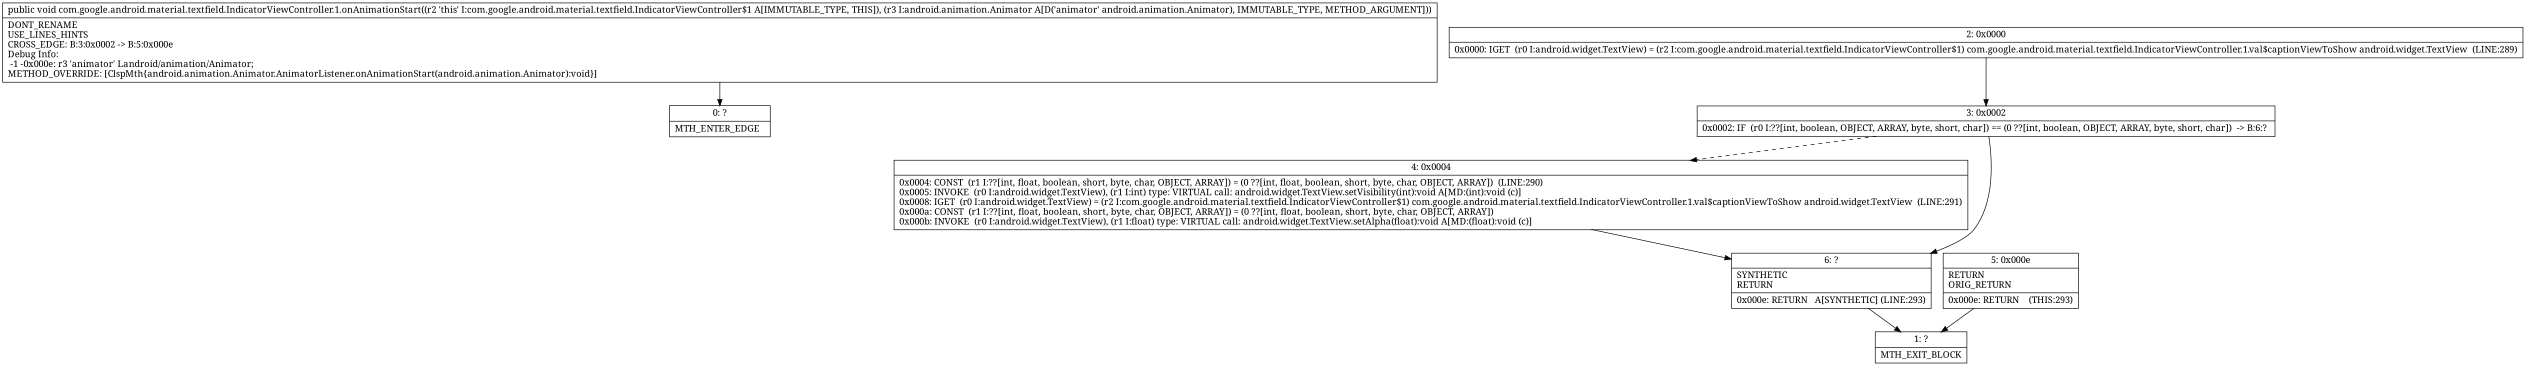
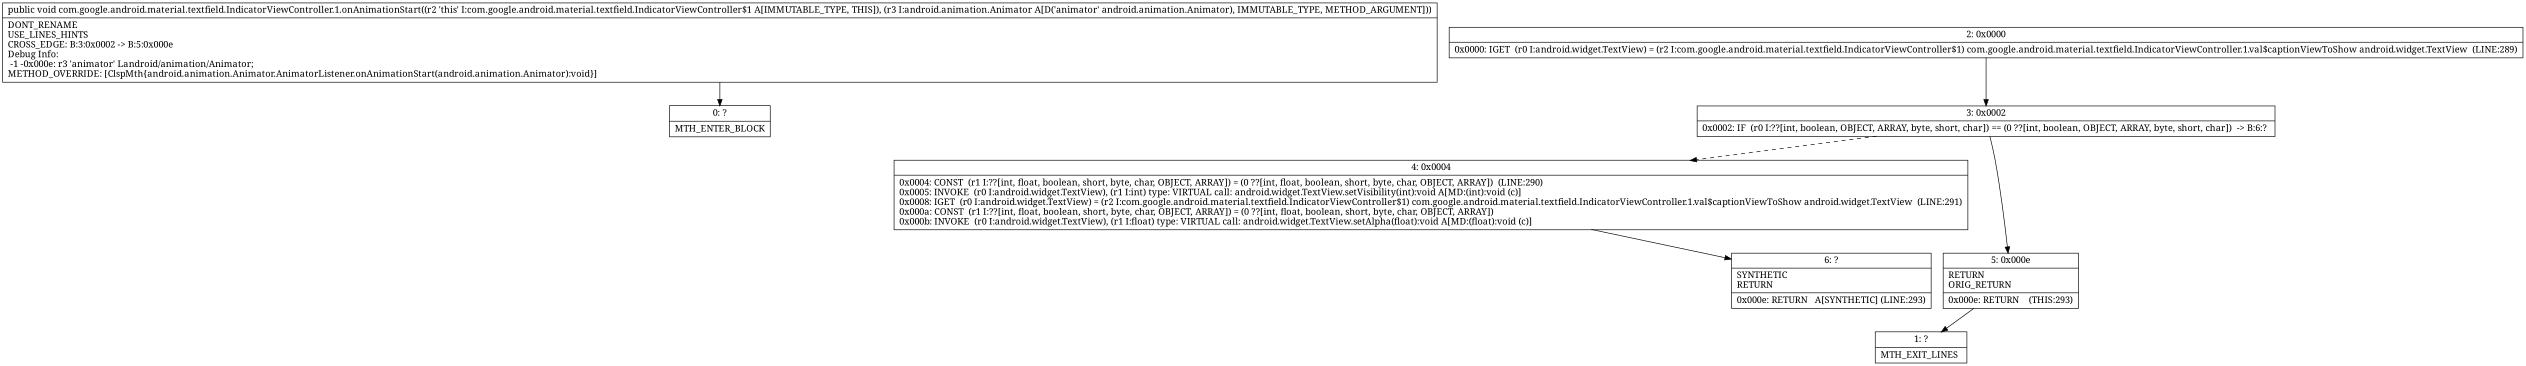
  digraph {
    fontname="Noto Serif"
    node [fontname="Noto Serif" shape=record]
    edge [fontname="Noto Serif"]
-   n1 [label="{0\:\ ?|MTH_ENTER_EDGE\l}"]
+   n1 [label="{0\:\ ?|MTH_ENTER_BLOCK\l}"]
    n2 [label="{2\:\ 0x0000|0x0000: IGET  (r0 I:android.widget.TextView) = (r2 I:com.google.android.material.textfield.IndicatorViewController$1) com.google.android.material.textfield.IndicatorViewController.1.val$captionViewToShow android.widget.TextView  (LINE:289)\l}"]
    n3 [label="{3\:\ 0x0002|0x0002: IF  (r0 I:??[int, boolean, OBJECT, ARRAY, byte, short, char]) == (0 ??[int, boolean, OBJECT, ARRAY, byte, short, char])  \-\> B:6:? \l}"]
    n4 [label="{4\:\ 0x0004|0x0004: CONST  (r1 I:??[int, float, boolean, short, byte, char, OBJECT, ARRAY]) = (0 ??[int, float, boolean, short, byte, char, OBJECT, ARRAY])  (LINE:290)\l0x0005: INVOKE  (r0 I:android.widget.TextView), (r1 I:int) type: VIRTUAL call: android.widget.TextView.setVisibility(int):void A[MD:(int):void (c)]\l0x0008: IGET  (r0 I:android.widget.TextView) = (r2 I:com.google.android.material.textfield.IndicatorViewController$1) com.google.android.material.textfield.IndicatorViewController.1.val$captionViewToShow android.widget.TextView  (LINE:291)\l0x000a: CONST  (r1 I:??[int, float, boolean, short, byte, char, OBJECT, ARRAY]) = (0 ??[int, float, boolean, short, byte, char, OBJECT, ARRAY]) \l0x000b: INVOKE  (r0 I:android.widget.TextView), (r1 I:float) type: VIRTUAL call: android.widget.TextView.setAlpha(float):void A[MD:(float):void (c)]\l}"]
    n5 [label="{6\:\ ?|SYNTHETIC\lRETURN\l|0x000e: RETURN   A[SYNTHETIC] (LINE:293)\l}"]
-   n6 [label="{1\:\ ?|MTH_EXIT_BLOCK\l}"]
+   n6 [label="{1\:\ ?|MTH_EXIT_LINES\l}"]
    n7 [label="{5\:\ 0x000e|RETURN\lORIG_RETURN\l|0x000e: RETURN    (THIS:293)\l}"]
    n8 [label="{public void com.google.android.material.textfield.IndicatorViewController.1.onAnimationStart((r2 'this' I:com.google.android.material.textfield.IndicatorViewController$1 A[IMMUTABLE_TYPE, THIS]), (r3 I:android.animation.Animator A[D('animator' android.animation.Animator), IMMUTABLE_TYPE, METHOD_ARGUMENT]))  | DONT_RENAME\lUSE_LINES_HINTS\lCROSS_EDGE: B:3:0x0002 \-\> B:5:0x000e\lDebug Info:\l  \-1 \-0x000e: r3 'animator' Landroid\/animation\/Animator;\lMETHOD_OVERRIDE: [ClspMth\{android.animation.Animator.AnimatorListener.onAnimationStart(android.animation.Animator):void\}]\l}"]
    n2 -> n3
    n3 -> n4 [style=dashed]
-   n3 -> n5
+   n3 -> n7
    n4 -> n5
-   n5 -> n6
    n7 -> n6
    n8 -> n1
  }
